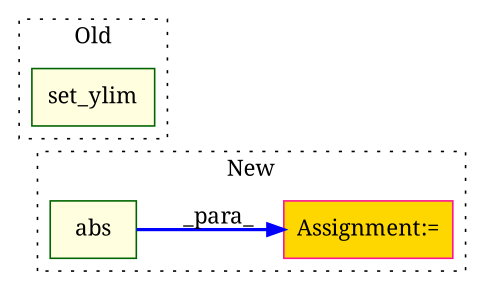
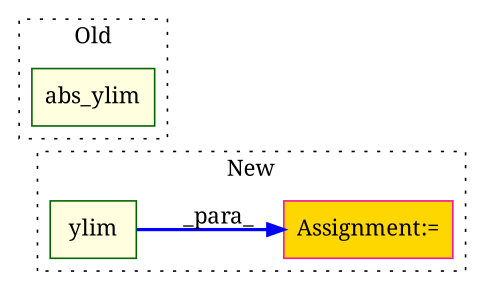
  digraph {
    rankdir=LR
    fontname="Noto Serif"
    node [a=32 shape=box style=filled fillcolor=lightyellow color=darkgreen fontname="Noto Serif"]
-   n1 [l="4,1" label=abs s="18772,18778"]
+   n1 [l="4,1" label=ylim s="18772,18778"]
    n2 [a=7 l=1 label="Assignment:=" s=18787 fillcolor=gold color=deeppink]
-   n3 [l="9,1" label=set_ylim s="18483,18502"]
+   n3 [l="9,1" label=abs_ylim s="18483,18502"]
    subgraph cluster_1 {
      label=New
      style=dotted
      n1
      n2
    }
    subgraph cluster_2 {
      label=Old
      style=dotted
      n3
    }
    n1 -> n2 [label=_para_ color=blue style=bold fontname="Noto Serif"]
  }
